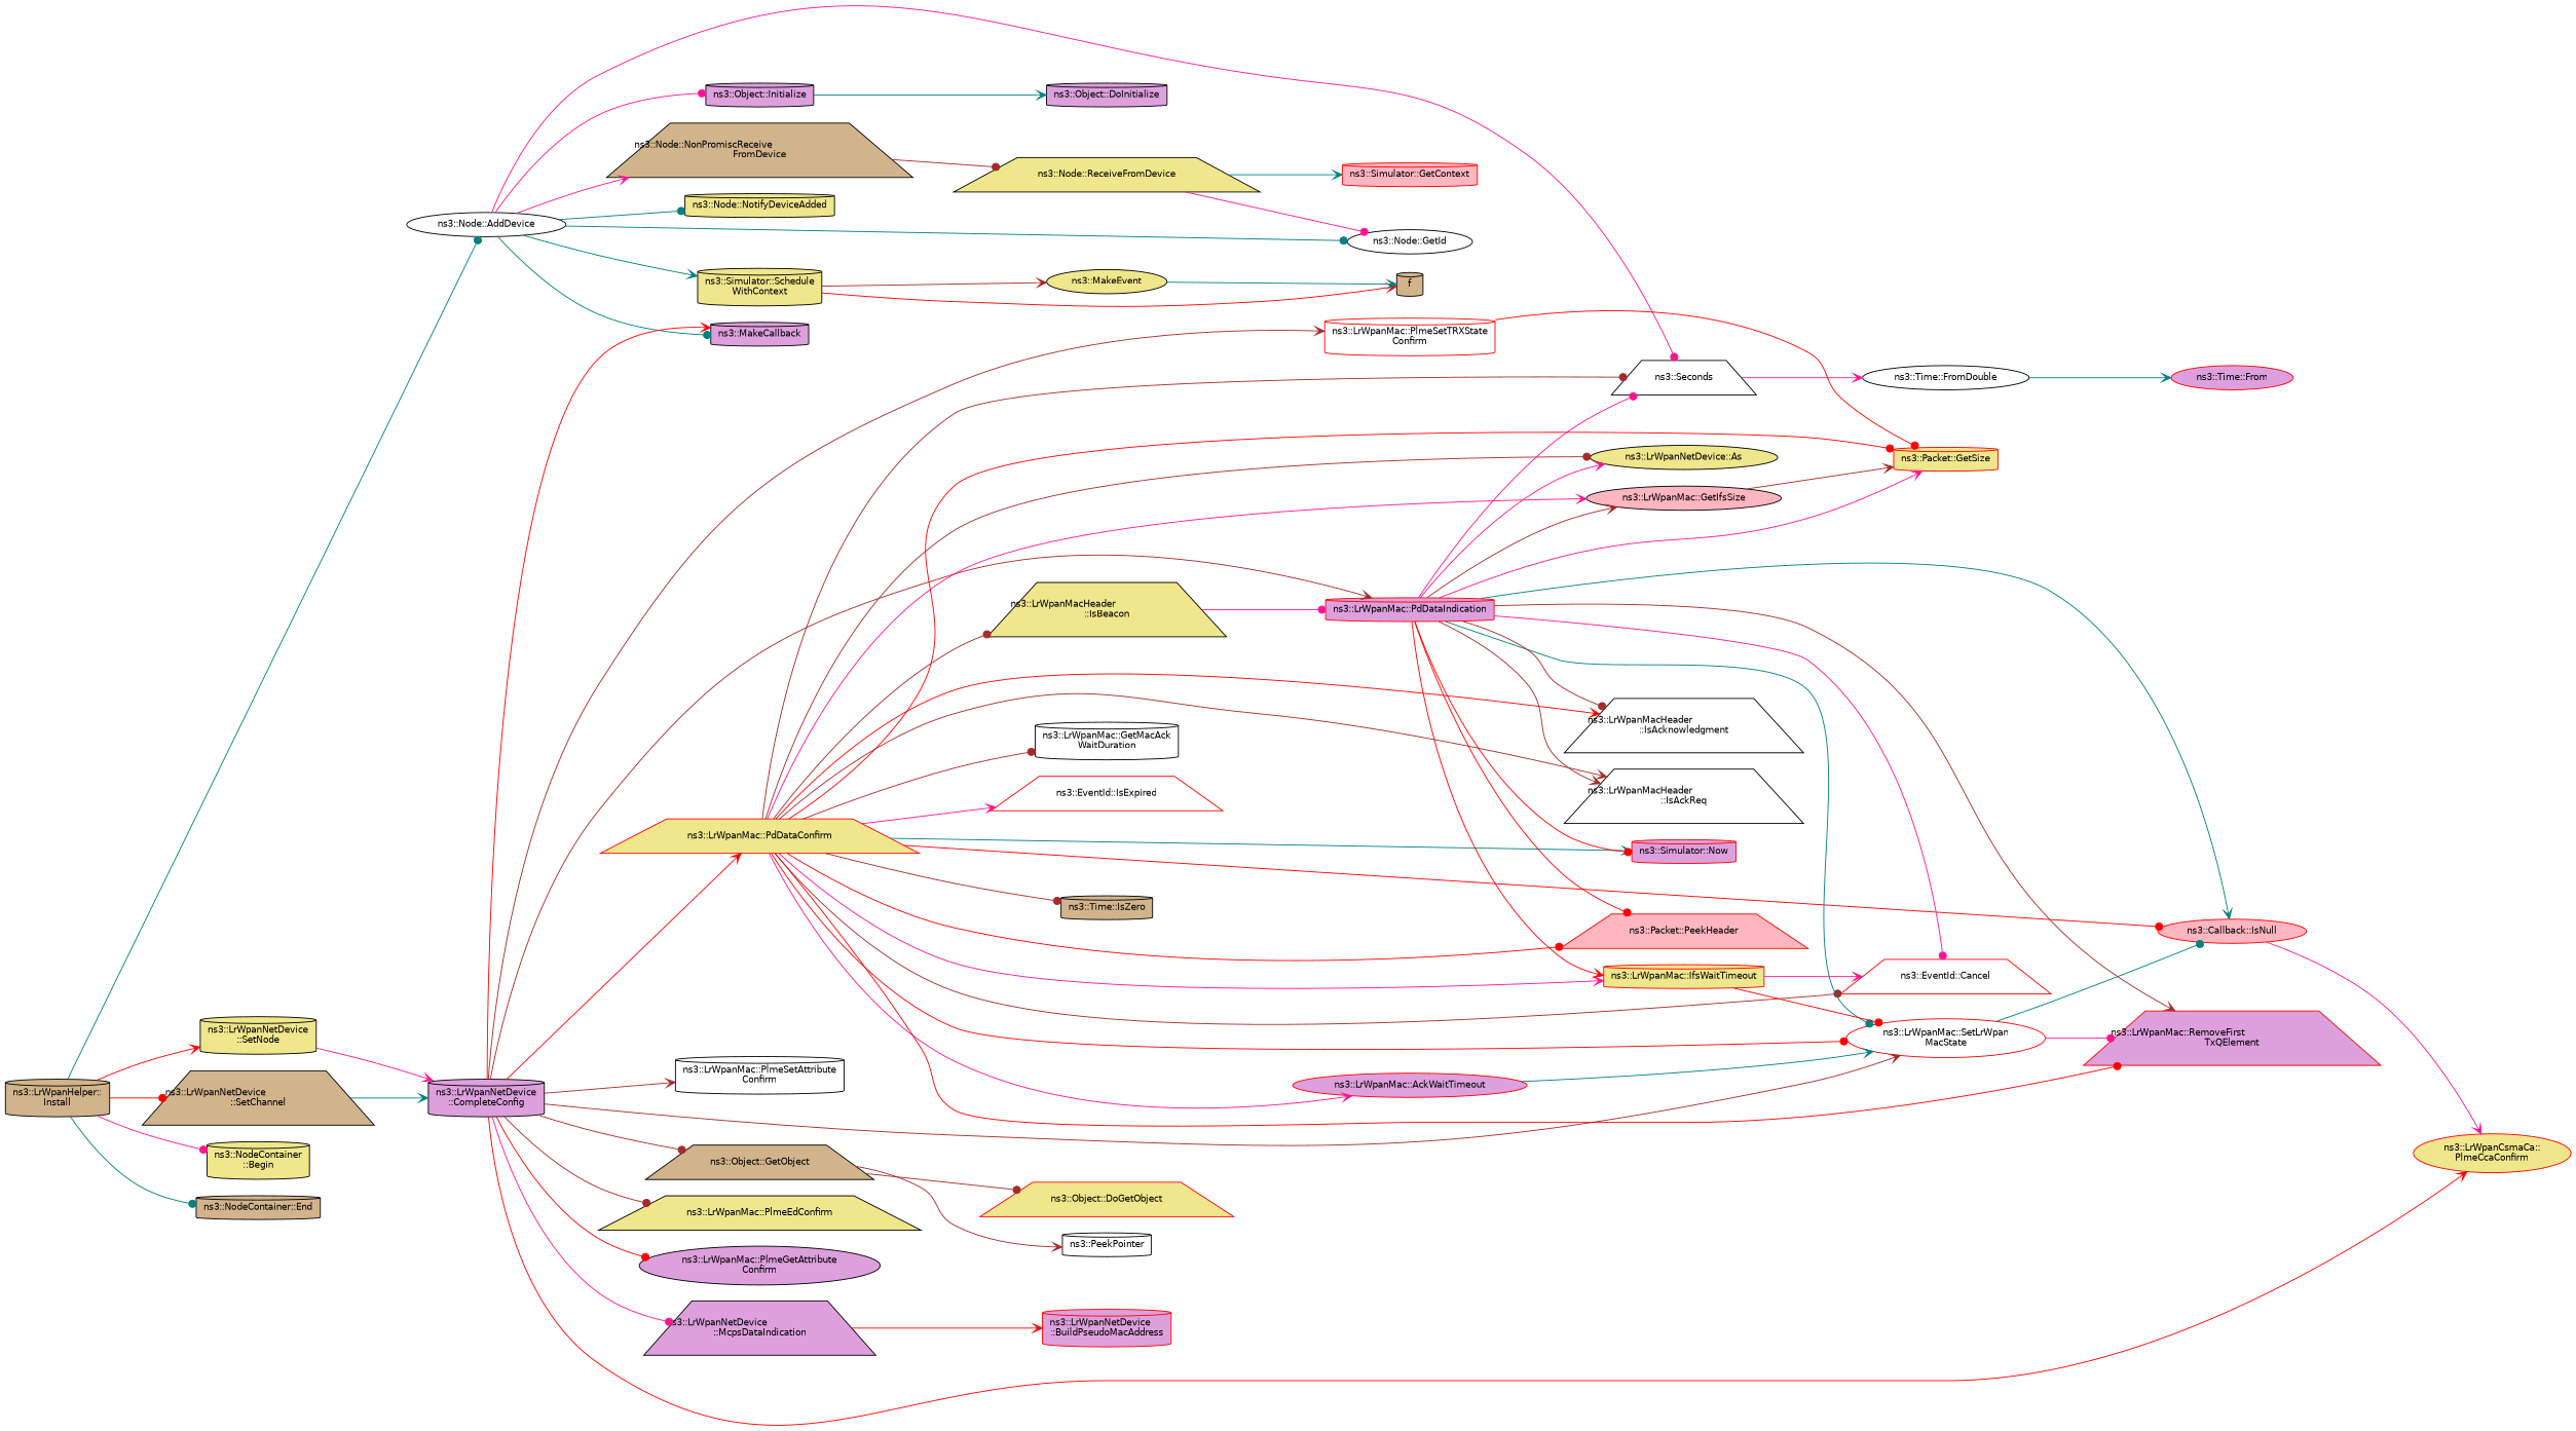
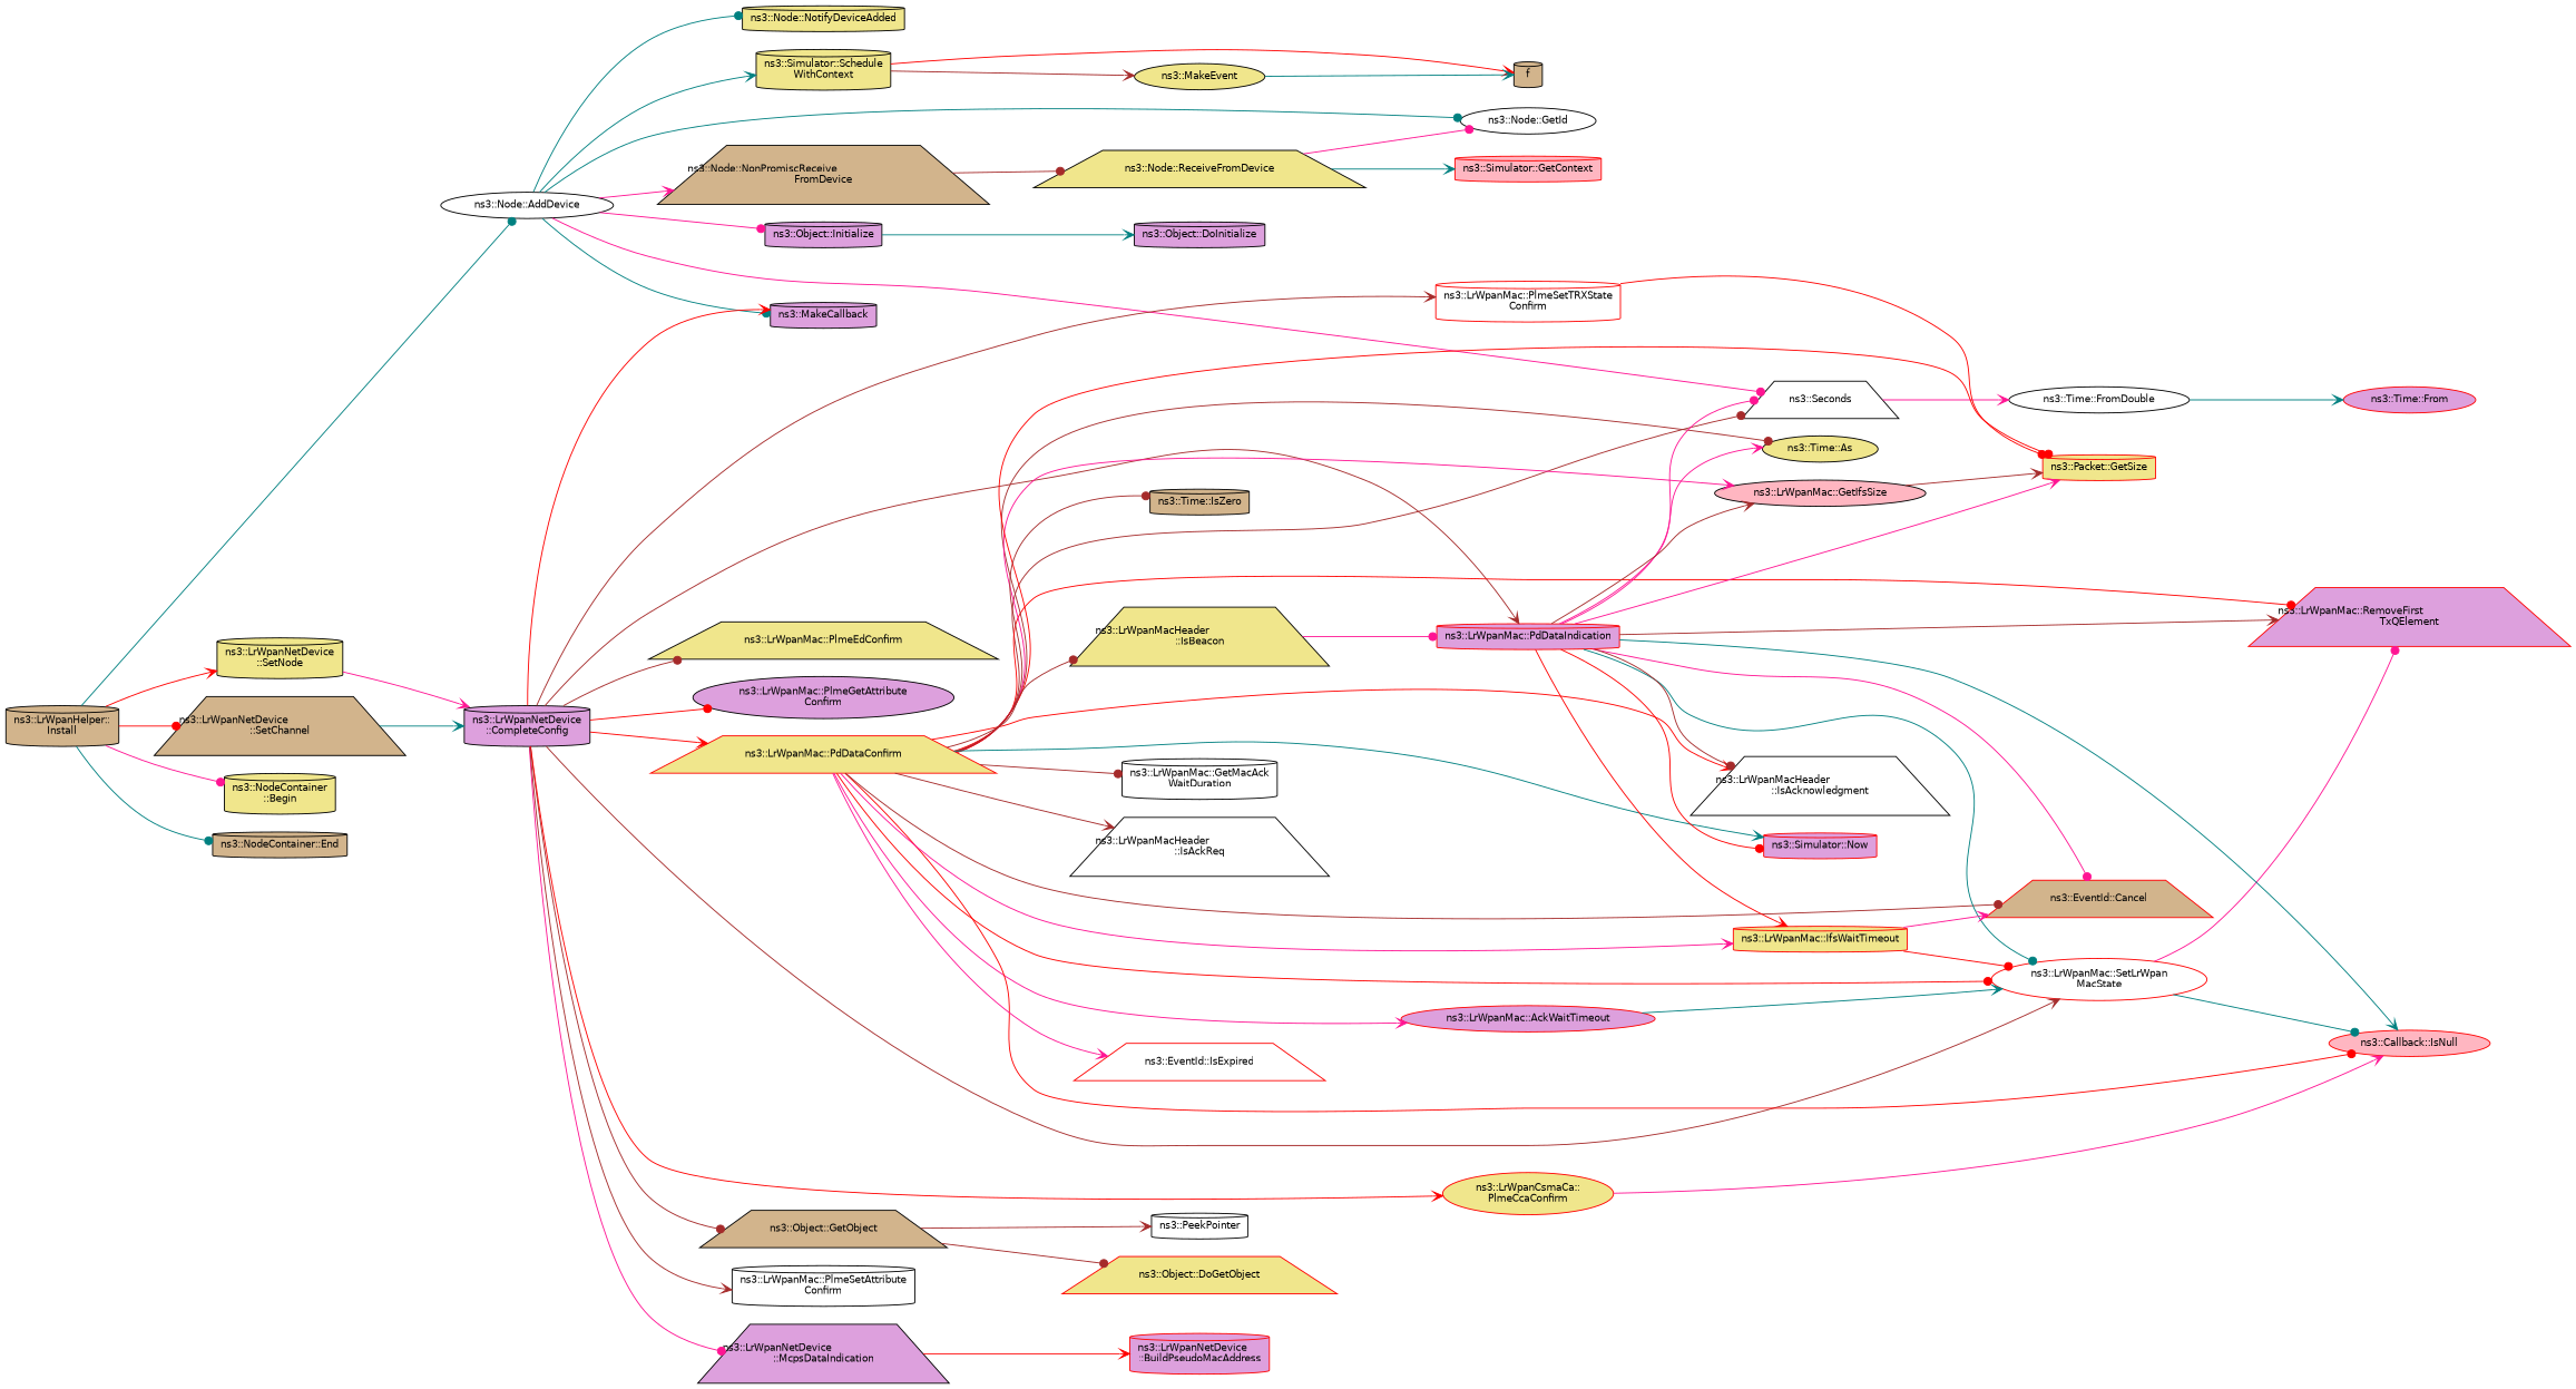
  digraph {
    rankdir=LR
    node [color=black fillcolor=khaki fontname=Helvetica fontsize=10 shape=cylinder style=filled]
    edge [arrowhead=vee color=brown fontname=Helvetica fontsize=10 labelfontname=Helvetica labelfontsize=10 style=solid]
    n1 [fillcolor=tan fontcolor=black height=0.2 label="ns3::LrWpanHelper::\lInstall" width=0.4]
    n2 [fillcolor=white height=0.2 label="ns3::Node::AddDevice" shape=ellipse width=0.4]
    n3 [height=0.2 label="ns3::NodeContainer\l::Begin" width=0.4]
    n4 [fillcolor=tan height=0.2 label="ns3::NodeContainer::End" width=0.4]
    n5 [fillcolor=tan height=0.2 label="ns3::LrWpanNetDevice\l::SetChannel" shape=trapezium width=0.4]
    n6 [height=0.2 label="ns3::LrWpanNetDevice\l::SetNode" width=0.4]
    n7 [fillcolor=white height=0.2 label="ns3::Node::GetId" shape=ellipse width=0.4]
    n8 [fillcolor=plum height=0.2 label="ns3::Object::Initialize" width=0.4]
    n9 [fillcolor=plum height=0.2 label="ns3::MakeCallback" width=0.4]
    n10 [fillcolor=tan height=0.2 label="ns3::Node::NonPromiscReceive\lFromDevice" shape=trapezium width=0.4]
    n11 [height=0.2 label="ns3::Node::NotifyDeviceAdded" width=0.4]
    n12 [height=0.2 label="ns3::Simulator::Schedule\lWithContext" width=0.4]
    n13 [fillcolor=white height=0.2 label="ns3::Seconds" shape=trapezium width=0.4]
    n14 [fillcolor=plum height=0.2 label="ns3::LrWpanNetDevice\l::CompleteConfig" width=0.4]
    n15 [fillcolor=plum height=0.2 label="ns3::Object::DoInitialize" width=0.4]
    n16 [height=0.2 label="ns3::Node::ReceiveFromDevice" shape=trapezium width=0.4]
    n17 [fillcolor=tan height=0.2 label=f width=0.4]
    n18 [height=0.2 label="ns3::MakeEvent" shape=ellipse width=0.4]
    n19 [fillcolor=white height=0.2 label="ns3::Time::FromDouble" shape=ellipse width=0.4]
    n20 [color=red fillcolor=lightpink height=0.2 label="ns3::Simulator::GetContext" width=0.4]
    n21 [color=red fillcolor=plum height=0.2 label="ns3::Time::From" shape=ellipse width=0.4]
    n22 [fillcolor=tan height=0.2 label="ns3::Object::GetObject" shape=trapezium width=0.4]
    n23 [fillcolor=plum height=0.2 label="ns3::LrWpanNetDevice\l::McpsDataIndication" shape=trapezium width=0.4]
    n24 [color=red height=0.2 label="ns3::LrWpanMac::PdDataConfirm" shape=trapezium width=0.4]
    n25 [color=red fillcolor=white height=0.2 label="ns3::LrWpanMac::SetLrWpan\lMacState" shape=ellipse width=0.4]
    n26 [color=red fillcolor=plum height=0.2 label="ns3::LrWpanMac::PdDataIndication" width=0.4]
    n27 [color=red height=0.2 label="ns3::LrWpanCsmaCa::\lPlmeCcaConfirm" shape=ellipse width=0.4]
    n28 [height=0.2 label="ns3::LrWpanMac::PlmeEdConfirm" shape=trapezium width=0.4]
    n29 [fillcolor=plum height=0.2 label="ns3::LrWpanMac::PlmeGetAttribute\lConfirm" shape=ellipse width=0.4]
    n30 [fillcolor=white height=0.2 label="ns3::LrWpanMac::PlmeSetAttribute\lConfirm" width=0.4]
    n31 [color=red fillcolor=white height=0.2 label="ns3::LrWpanMac::PlmeSetTRXState\lConfirm" width=0.4]
    n32 [color=red height=0.2 label="ns3::Object::DoGetObject" shape=trapezium width=0.4]
    n33 [fillcolor=white height=0.2 label="ns3::PeekPointer" width=0.4]
    n34 [color=red fillcolor=plum height=0.2 label="ns3::LrWpanNetDevice\l::BuildPseudoMacAddress" width=0.4]
    n35 [color=red fillcolor=plum height=0.2 label="ns3::LrWpanMac::AckWaitTimeout" shape=ellipse width=0.4]
    n36 [color=red fillcolor=lightpink height=0.2 label="ns3::Callback::IsNull" shape=ellipse width=0.4]
    n37 [color=red fillcolor=plum height=0.2 label="ns3::LrWpanMac::RemoveFirst\lTxQElement" shape=trapezium width=0.4]
-   n38 [height=0.2 label="ns3::LrWpanNetDevice::As" shape=ellipse width=0.4]
-   n39 [color=red fillcolor=white height=0.2 label="ns3::EventId::Cancel" shape=trapezium width=0.4]
+   n38 [height=0.2 label="ns3::Time::As" shape=ellipse width=0.4]
+   n39 [color=red fillcolor=tan height=0.2 label="ns3::EventId::Cancel" shape=trapezium width=0.4]
    n40 [fillcolor=lightpink height=0.2 label="ns3::LrWpanMac::GetIfsSize" shape=ellipse width=0.4]
    n41 [color=red height=0.2 label="ns3::Packet::GetSize" width=0.4]
    n42 [fillcolor=white height=0.2 label="ns3::LrWpanMac::GetMacAck\lWaitDuration" width=0.4]
    n43 [color=red height=0.2 label="ns3::LrWpanMac::IfsWaitTimeout" width=0.4]
    n44 [fillcolor=white height=0.2 label="ns3::LrWpanMacHeader\l::IsAcknowledgment" shape=trapezium width=0.4]
    n45 [fillcolor=white height=0.2 label="ns3::LrWpanMacHeader\l::IsAckReq" shape=trapezium width=0.4]
    n46 [height=0.2 label="ns3::LrWpanMacHeader\l::IsBeacon" shape=trapezium width=0.4]
    n47 [color=red fillcolor=white height=0.2 label="ns3::EventId::IsExpired" shape=trapezium width=0.4]
    n48 [fillcolor=tan height=0.2 label="ns3::Time::IsZero" width=0.4]
    n49 [color=red fillcolor=plum height=0.2 label="ns3::Simulator::Now" width=0.4]
-   n50 [color=red fillcolor=lightpink height=0.2 label="ns3::Packet::PeekHeader" shape=trapezium width=0.4]
    n1 -> n2 [arrowhead=dot color=teal]
    n1 -> n3 [arrowhead=dot color=deeppink]
    n1 -> n4 [arrowhead=dot color=teal]
    n1 -> n5 [arrowhead=dot color=red]
    n1 -> n6 [color=red]
    n2 -> n7 [arrowhead=dot color=teal]
    n2 -> n8 [arrowhead=dot color=deeppink]
    n2 -> n9 [arrowhead=dot color=teal]
    n2 -> n10 [color=deeppink]
    n2 -> n11 [arrowhead=dot color=teal]
    n2 -> n12 [color=teal]
    n2 -> n13 [arrowhead=dot color=deeppink]
    n5 -> n14 [color=teal]
    n6 -> n14 [color=deeppink]
    n8 -> n15 [color=teal]
    n10 -> n16 [arrowhead=dot]
    n12 -> n17 [color=red]
    n12 -> n18
    n13 -> n19 [color=deeppink]
    n14 -> n9 [color=red]
    n14 -> n22 [arrowhead=dot]
    n14 -> n23 [arrowhead=dot color=deeppink]
    n14 -> n24 [color=red]
    n14 -> n25
    n14 -> n26
    n14 -> n27 [color=red]
    n14 -> n28 [arrowhead=dot]
    n14 -> n29 [arrowhead=dot color=red]
    n14 -> n30
    n14 -> n31
    n16 -> n7 [arrowhead=dot color=deeppink]
    n16 -> n20 [color=teal]
    n18 -> n17 [color=teal]
    n19 -> n21 [color=teal]
    n22 -> n32 [arrowhead=dot]
    n22 -> n33
    n23 -> n34 [color=red]
    n24 -> n13 [arrowhead=dot]
    n24 -> n25 [arrowhead=dot color=red]
    n24 -> n35 [color=deeppink]
    n24 -> n36 [arrowhead=dot color=red]
    n24 -> n37 [arrowhead=dot color=red]
    n24 -> n38 [arrowhead=dot]
    n24 -> n39 [arrowhead=dot]
    n24 -> n40 [color=deeppink]
    n24 -> n41 [arrowhead=dot color=red]
    n24 -> n42 [arrowhead=dot]
    n24 -> n43 [color=deeppink]
    n24 -> n44 [color=red]
    n24 -> n45
    n24 -> n46 [arrowhead=dot]
    n24 -> n47 [color=deeppink]
    n24 -> n48 [arrowhead=dot]
    n24 -> n49 [color=teal]
-   n24 -> n50 [arrowhead=dot color=red]
    n25 -> n36 [arrowhead=dot color=teal]
    n25 -> n37 [arrowhead=dot color=deeppink]
    n26 -> n13 [arrowhead=dot color=deeppink]
    n26 -> n25 [arrowhead=dot color=teal]
    n26 -> n36 [color=teal]
    n26 -> n37
    n26 -> n38 [color=deeppink]
    n26 -> n39 [arrowhead=dot color=deeppink]
    n26 -> n40
    n26 -> n41 [color=deeppink]
    n26 -> n43 [color=red]
    n26 -> n44 [arrowhead=dot]
-   n26 -> n45
    n26 -> n49 [arrowhead=dot color=red]
-   n26 -> n50 [arrowhead=dot color=red]
-   n36 -> n27 [color=deeppink]
+   n27 -> n36 [color=deeppink]
    n31 -> n41 [arrowhead=dot color=red]
    n35 -> n25 [color=teal]
    n40 -> n41
    n43 -> n25 [arrowhead=dot color=red]
    n43 -> n39 [color=deeppink]
    n46 -> n26 [arrowhead=dot color=deeppink]
  }
